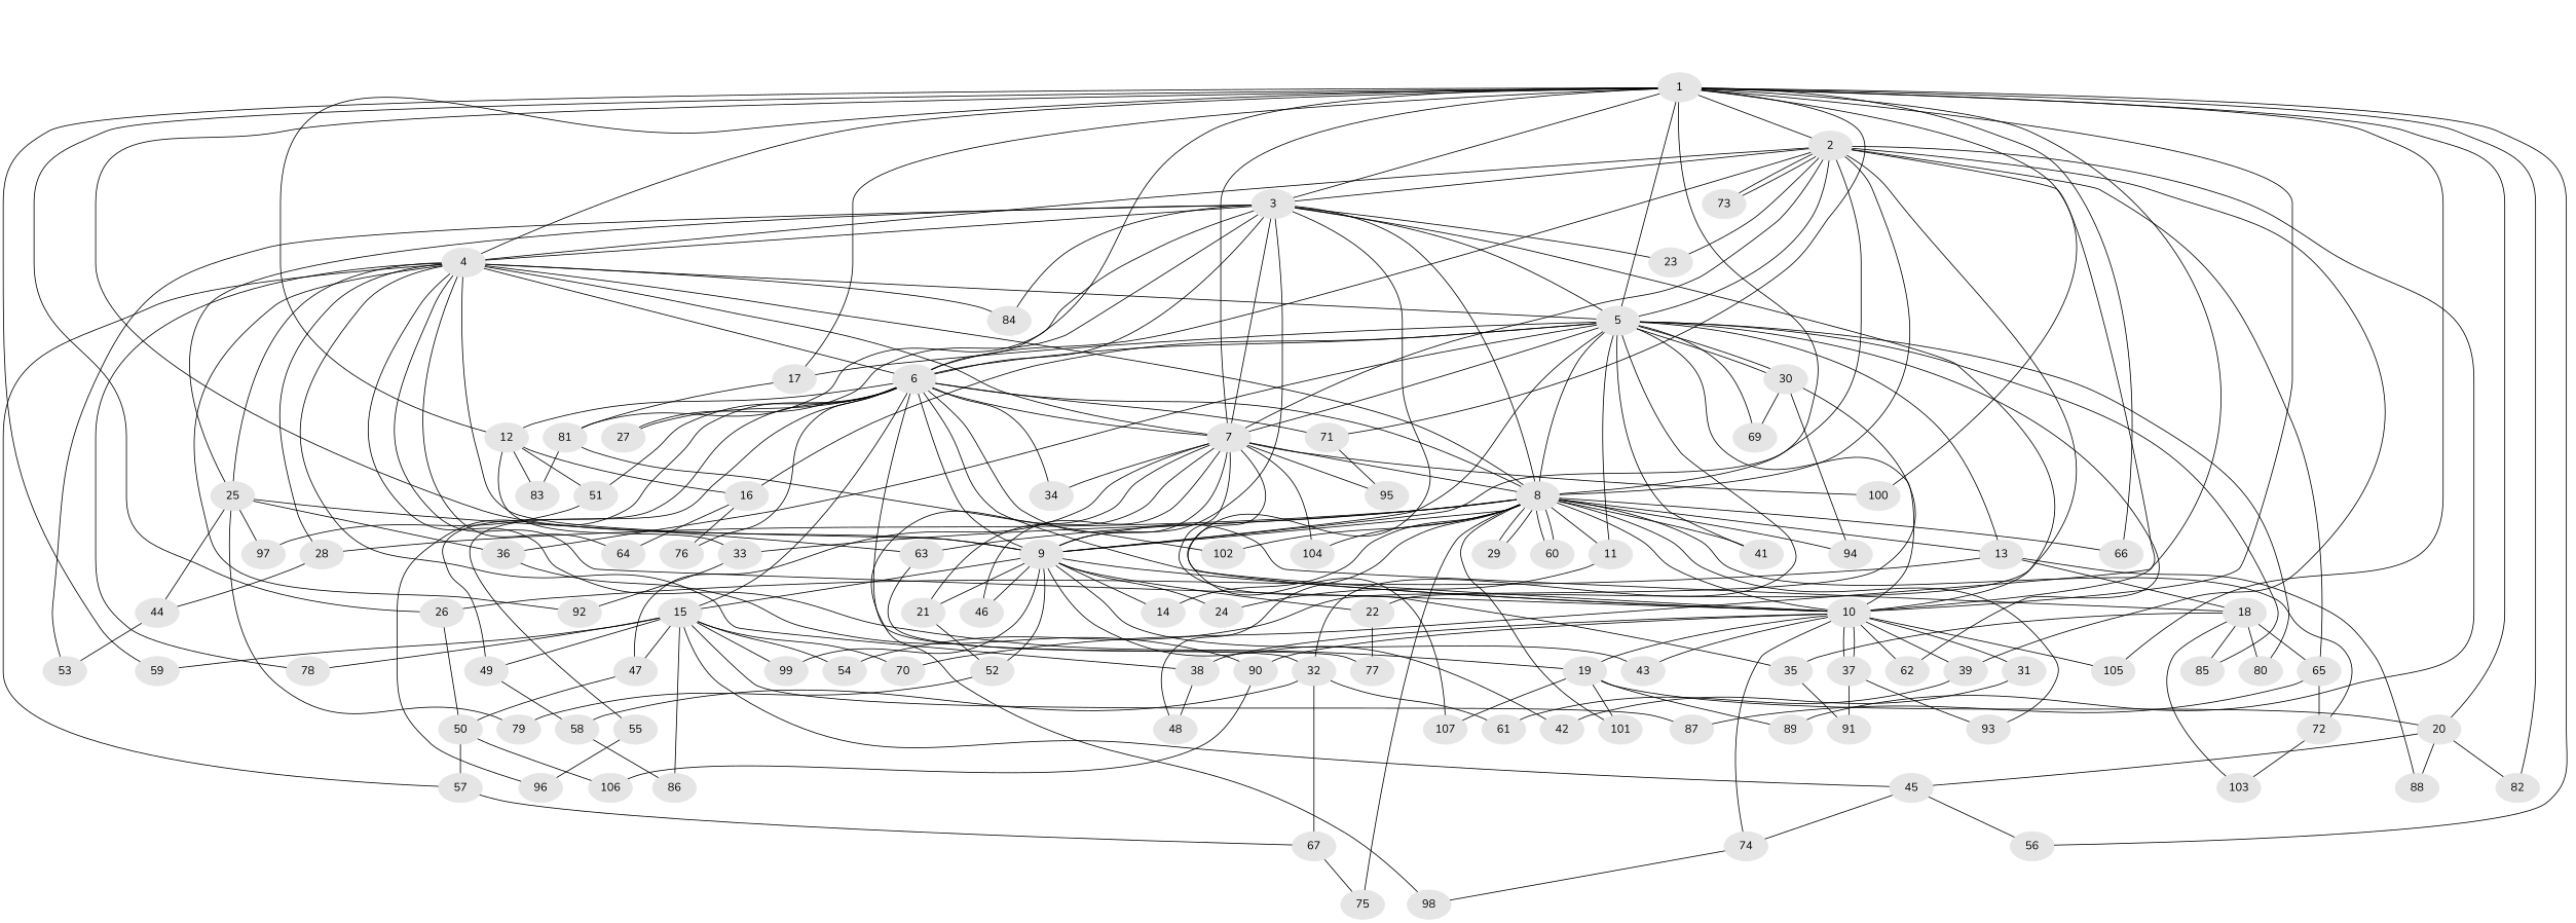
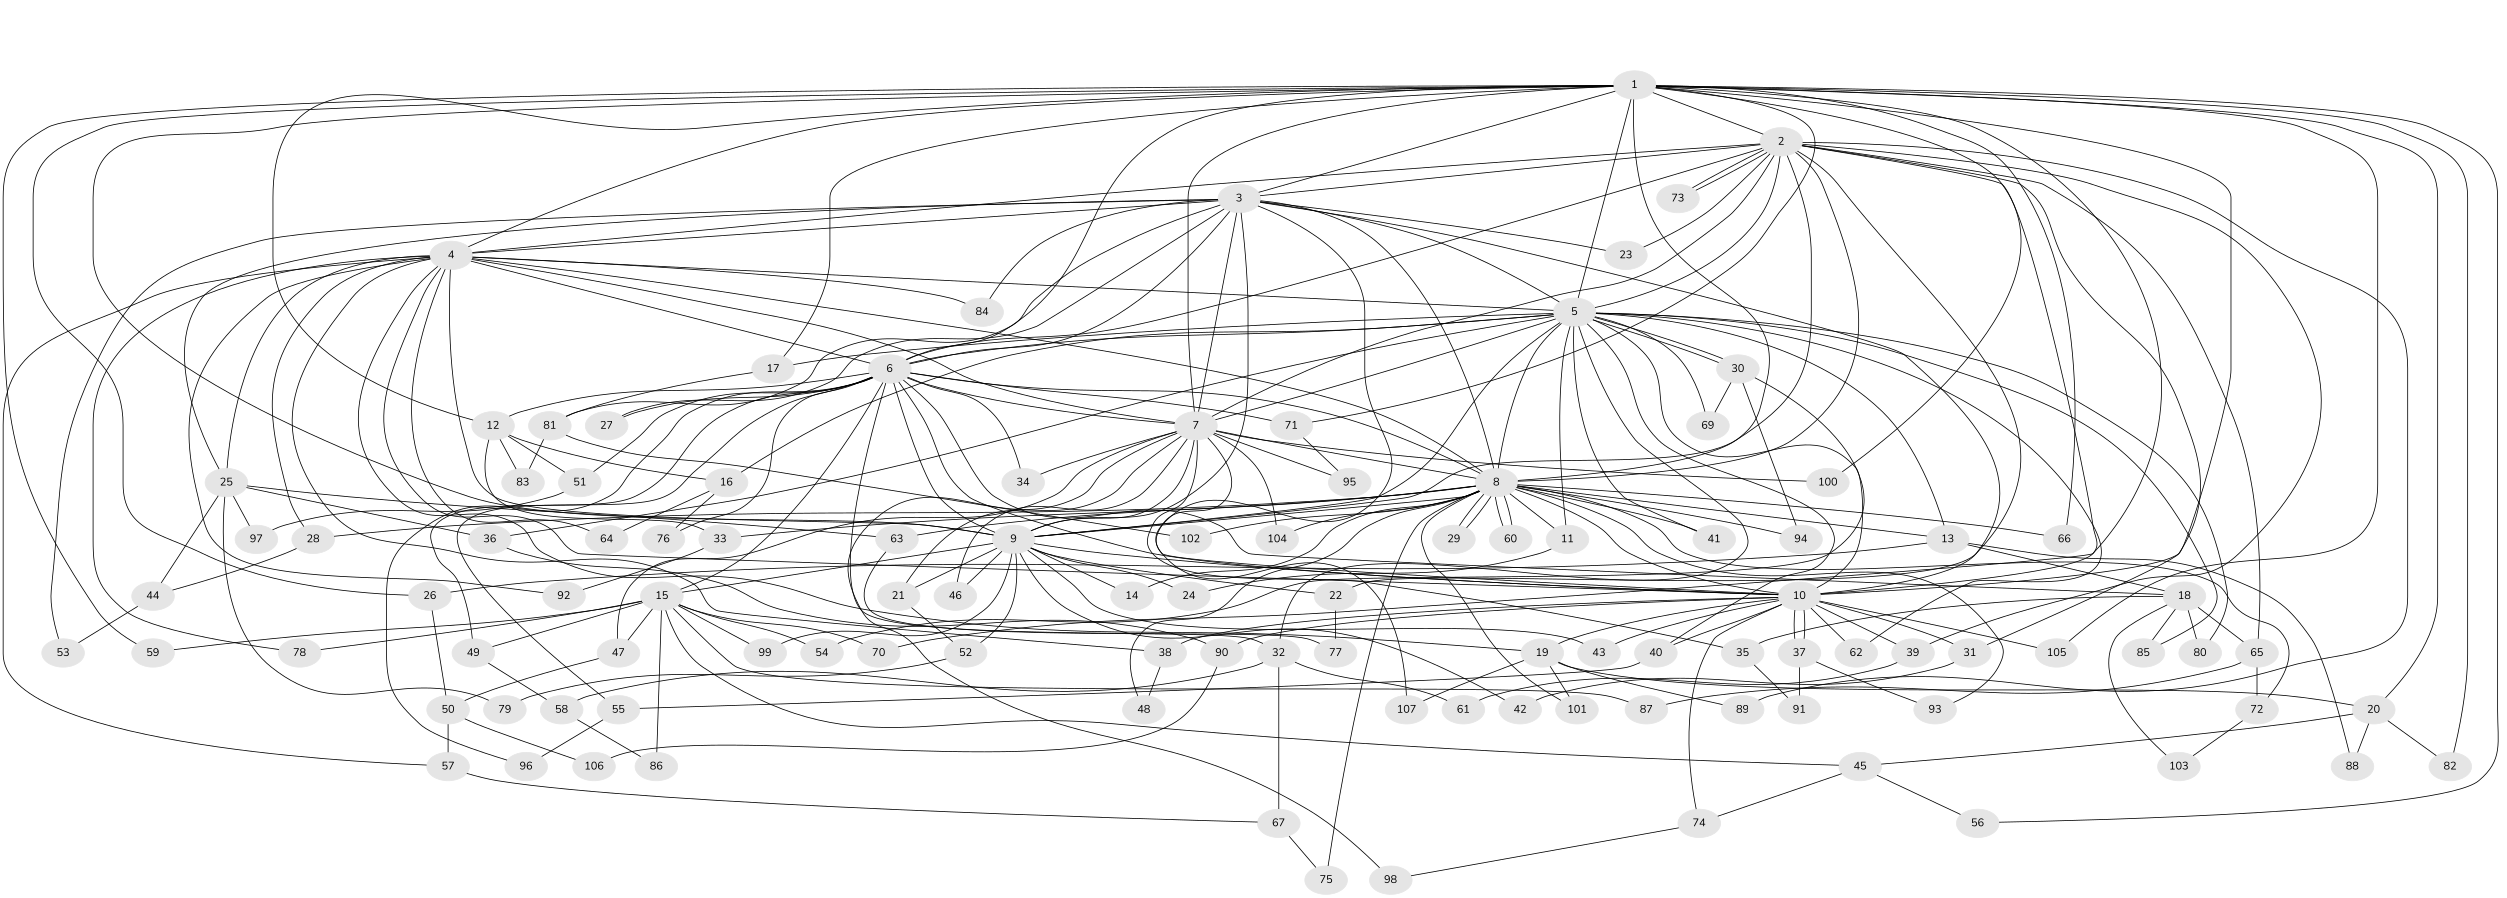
  graph {
    fontname=Nunito
    node [color=gray90 fontname=Nunito style=filled]
    edge [fontname=Nunito]
    1
    2
    3
    4
    5
    6
    7
    8
    9
    10
    12
    17
    20
    26
    56
    59
    66
    70
    71
    82
    100
    105
    22
    23
    31
    39
    65
    73
    89
    25
    27
    53
    81
    84
    107
    19
    28
    38
    57
    64
    78
    92
    11
    13
    16
    30
    32
    36
+   40
    41
    62
    69
    80
    85
    15
    18
    34
    49
    51
    55
    76
    96
    21
    35
    46
    47
    95
    98
    104
    14
    29
    33
    48
    60
    63
    72
    75
    93
    94
    101
    102
    24
    42
    43
    52
    99
    37
    74
    90
    83
    88
    45
    50
    77
    61
    87
    44
    79
    97
    67
    54
    58
    86
    103
    91
    106
    1 -- 2
    1 -- 3
    1 -- 4
    1 -- 5
    1 -- 6
    1 -- 7
    1 -- 8
    1 -- 9
    1 -- 10
    1 -- 12
    1 -- 17
    1 -- 20
    1 -- 26
    1 -- 56
    1 -- 59
    1 -- 66
    1 -- 70
    1 -- 71
    1 -- 82
    1 -- 100
    1 -- 105
    2 -- 3
    2 -- 4
    2 -- 5
    2 -- 6
    2 -- 7
    2 -- 8
    2 -- 9
    2 -- 10
    2 -- 22
    2 -- 23
+   2 -- 31
    2 -- 39
    2 -- 65
    2 -- 73
    2 -- 73
    2 -- 89
    3 -- 4
    3 -- 5
    3 -- 6
    3 -- 7
    3 -- 8
    3 -- 9
    3 -- 10
    3 -- 23
    3 -- 25
    3 -- 27
    3 -- 53
    3 -- 81
    3 -- 84
    3 -- 107
    4 -- 5
    4 -- 6
    4 -- 7
    4 -- 8
    4 -- 9
    4 -- 10
    4 -- 25
    4 -- 84
    4 -- 19
    4 -- 28
    4 -- 38
    4 -- 57
    4 -- 64
    4 -- 78
    4 -- 92
    5 -- 6
    5 -- 7
    5 -- 8
    5 -- 9
    5 -- 10
    5 -- 17
    5 -- 11
    5 -- 13
    5 -- 16
    5 -- 30
    5 -- 30
    5 -- 32
    5 -- 36
+   5 -- 40
    5 -- 41
    5 -- 62
    5 -- 69
    5 -- 80
    5 -- 85
    6 -- 7
    6 -- 8
    6 -- 9
    6 -- 10
    6 -- 12
    6 -- 71
    6 -- 27
    6 -- 32
    6 -- 15
    6 -- 18
    6 -- 34
    6 -- 49
    6 -- 51
    6 -- 55
    6 -- 76
    6 -- 96
    7 -- 8
    7 -- 9
    7 -- 10
    7 -- 100
    7 -- 34
    7 -- 21
    7 -- 35
    7 -- 46
    7 -- 47
    7 -- 95
    7 -- 98
    7 -- 104
    8 -- 9
    8 -- 10
    8 -- 66
    8 -- 28
    8 -- 11
    8 -- 13
    8 -- 41
    8 -- 104
    8 -- 14
    8 -- 29
    8 -- 29
    8 -- 33
    8 -- 48
    8 -- 60
    8 -- 60
    8 -- 63
    8 -- 72
    8 -- 75
    8 -- 93
    8 -- 94
    8 -- 101
    8 -- 102
    9 -- 10
    9 -- 22
    9 -- 15
    9 -- 21
    9 -- 46
    9 -- 14
    9 -- 24
    9 -- 42
    9 -- 43
    9 -- 52
    9 -- 99
    10 -- 105
    10 -- 31
    10 -- 39
    10 -- 19
    10 -- 38
+   10 -- 40
    10 -- 62
    10 -- 43
    10 -- 37
    10 -- 37
    10 -- 74
    10 -- 90
    12 -- 16
    12 -- 51
    12 -- 33
    12 -- 83
    17 -- 81
    20 -- 82
    20 -- 88
    20 -- 45
    26 -- 50
    71 -- 95
    22 -- 77
    31 -- 42
    39 -- 61
    65 -- 72
    65 -- 87
    25 -- 36
    25 -- 63
    25 -- 44
    25 -- 79
    25 -- 97
    81 -- 102
    81 -- 83
    19 -- 20
    19 -- 89
    19 -- 107
    19 -- 101
    28 -- 44
    38 -- 48
    57 -- 67
    11 -- 24
    13 -- 26
    13 -- 18
    13 -- 88
    16 -- 64
    16 -- 76
    30 -- 69
    30 -- 94
    30 -- 54
    32 -- 61
    32 -- 67
    32 -- 58
    36 -- 90
+   40 -- 55
    15 -- 59
    15 -- 70
    15 -- 78
    15 -- 49
    15 -- 47
    15 -- 99
    15 -- 45
    15 -- 87
    15 -- 54
    15 -- 86
    18 -- 65
    18 -- 80
    18 -- 85
    18 -- 35
    18 -- 103
    49 -- 58
    51 -- 97
    55 -- 96
    21 -- 52
    35 -- 91
    47 -- 50
    33 -- 92
    63 -- 77
    72 -- 103
    52 -- 79
    37 -- 93
    37 -- 91
    74 -- 98
    90 -- 106
    45 -- 56
    45 -- 74
    50 -- 57
    50 -- 106
    44 -- 53
    67 -- 75
    58 -- 86
  }
